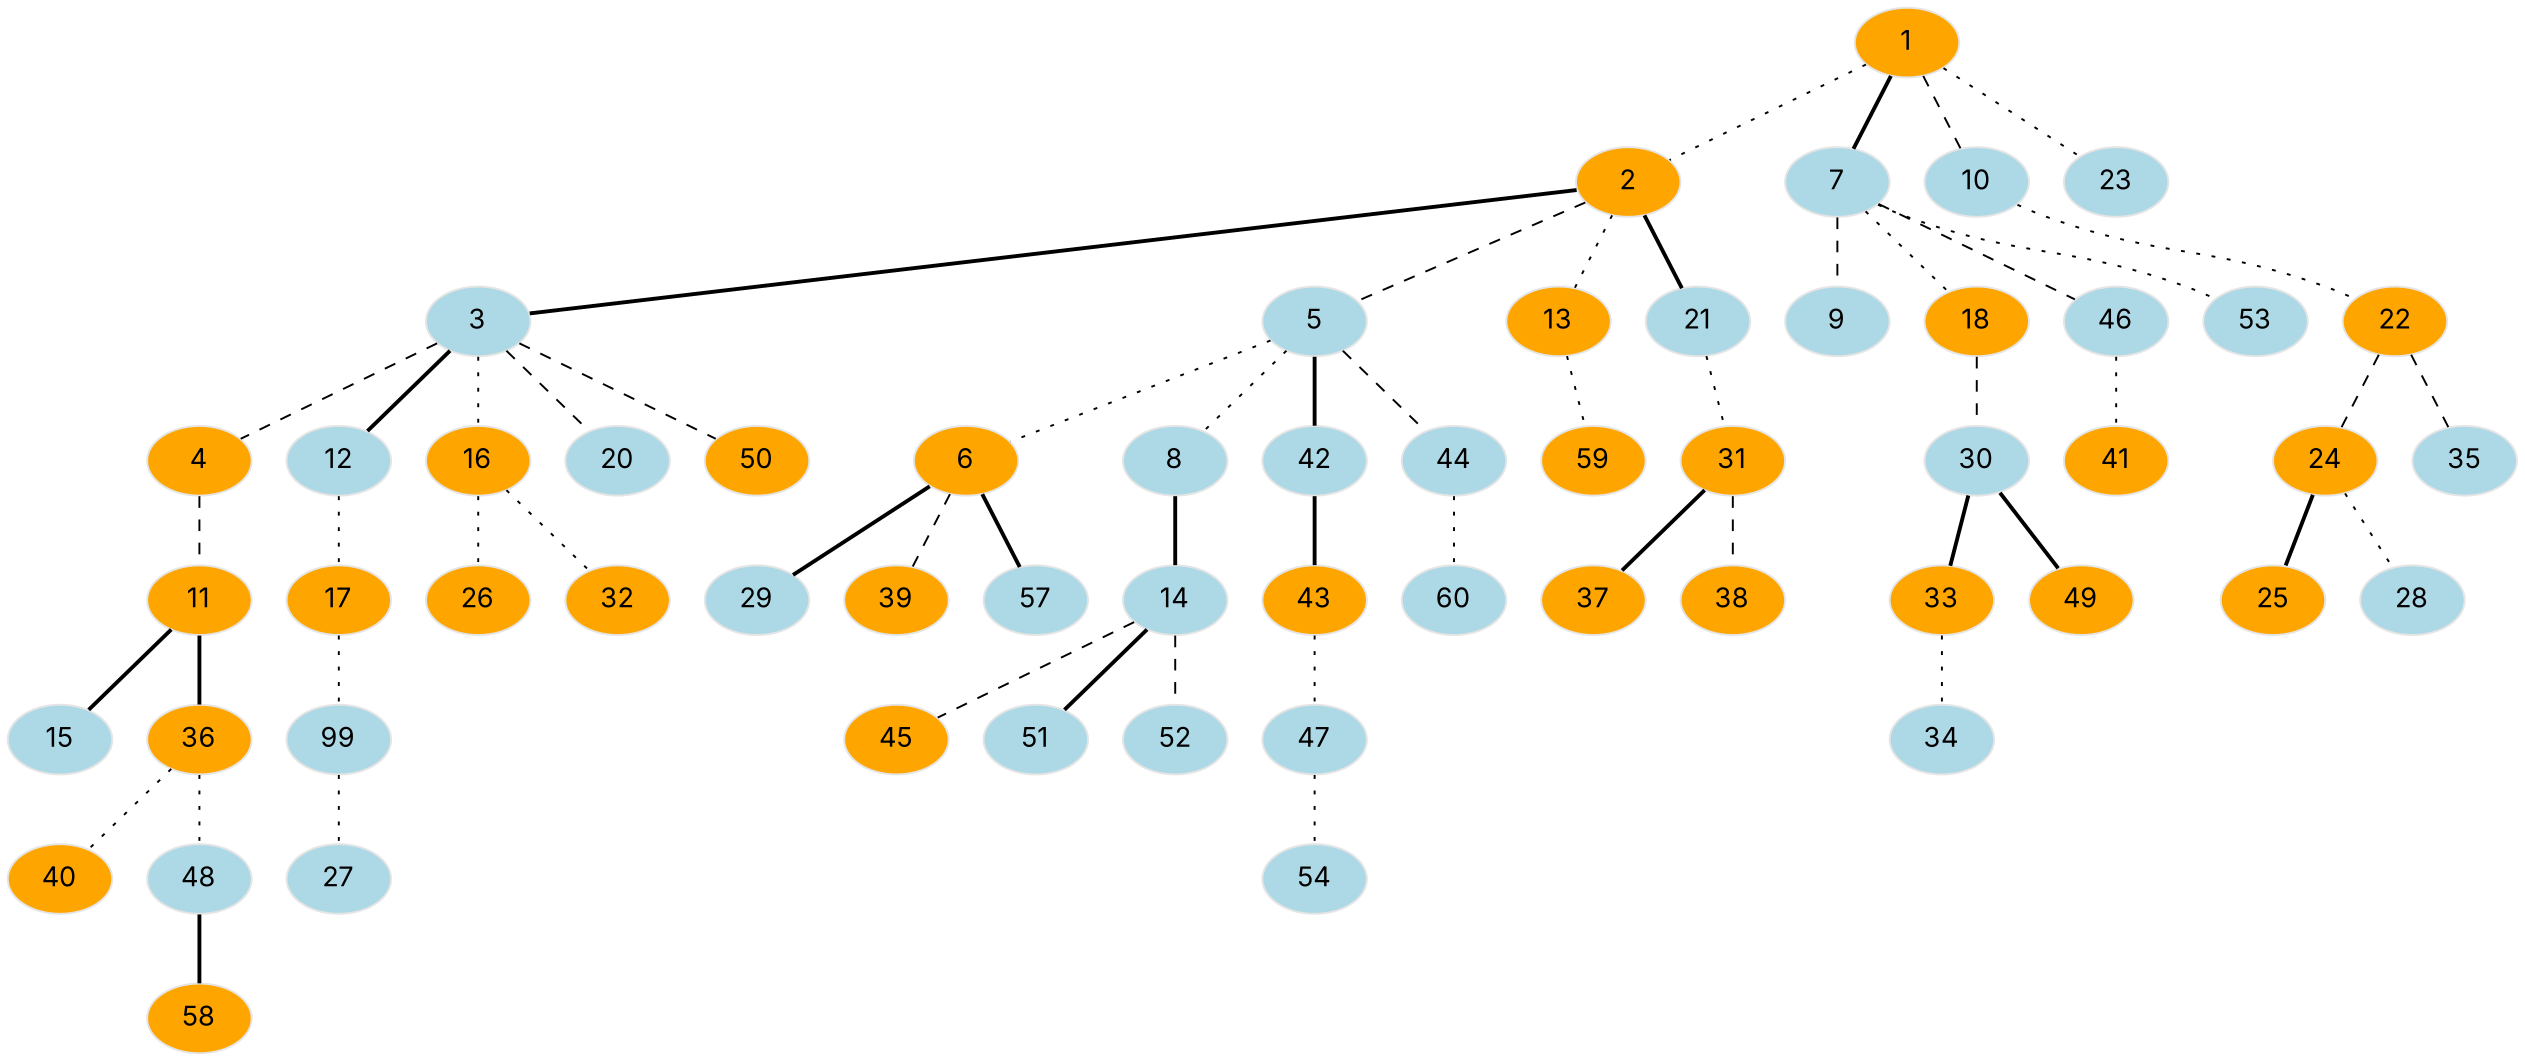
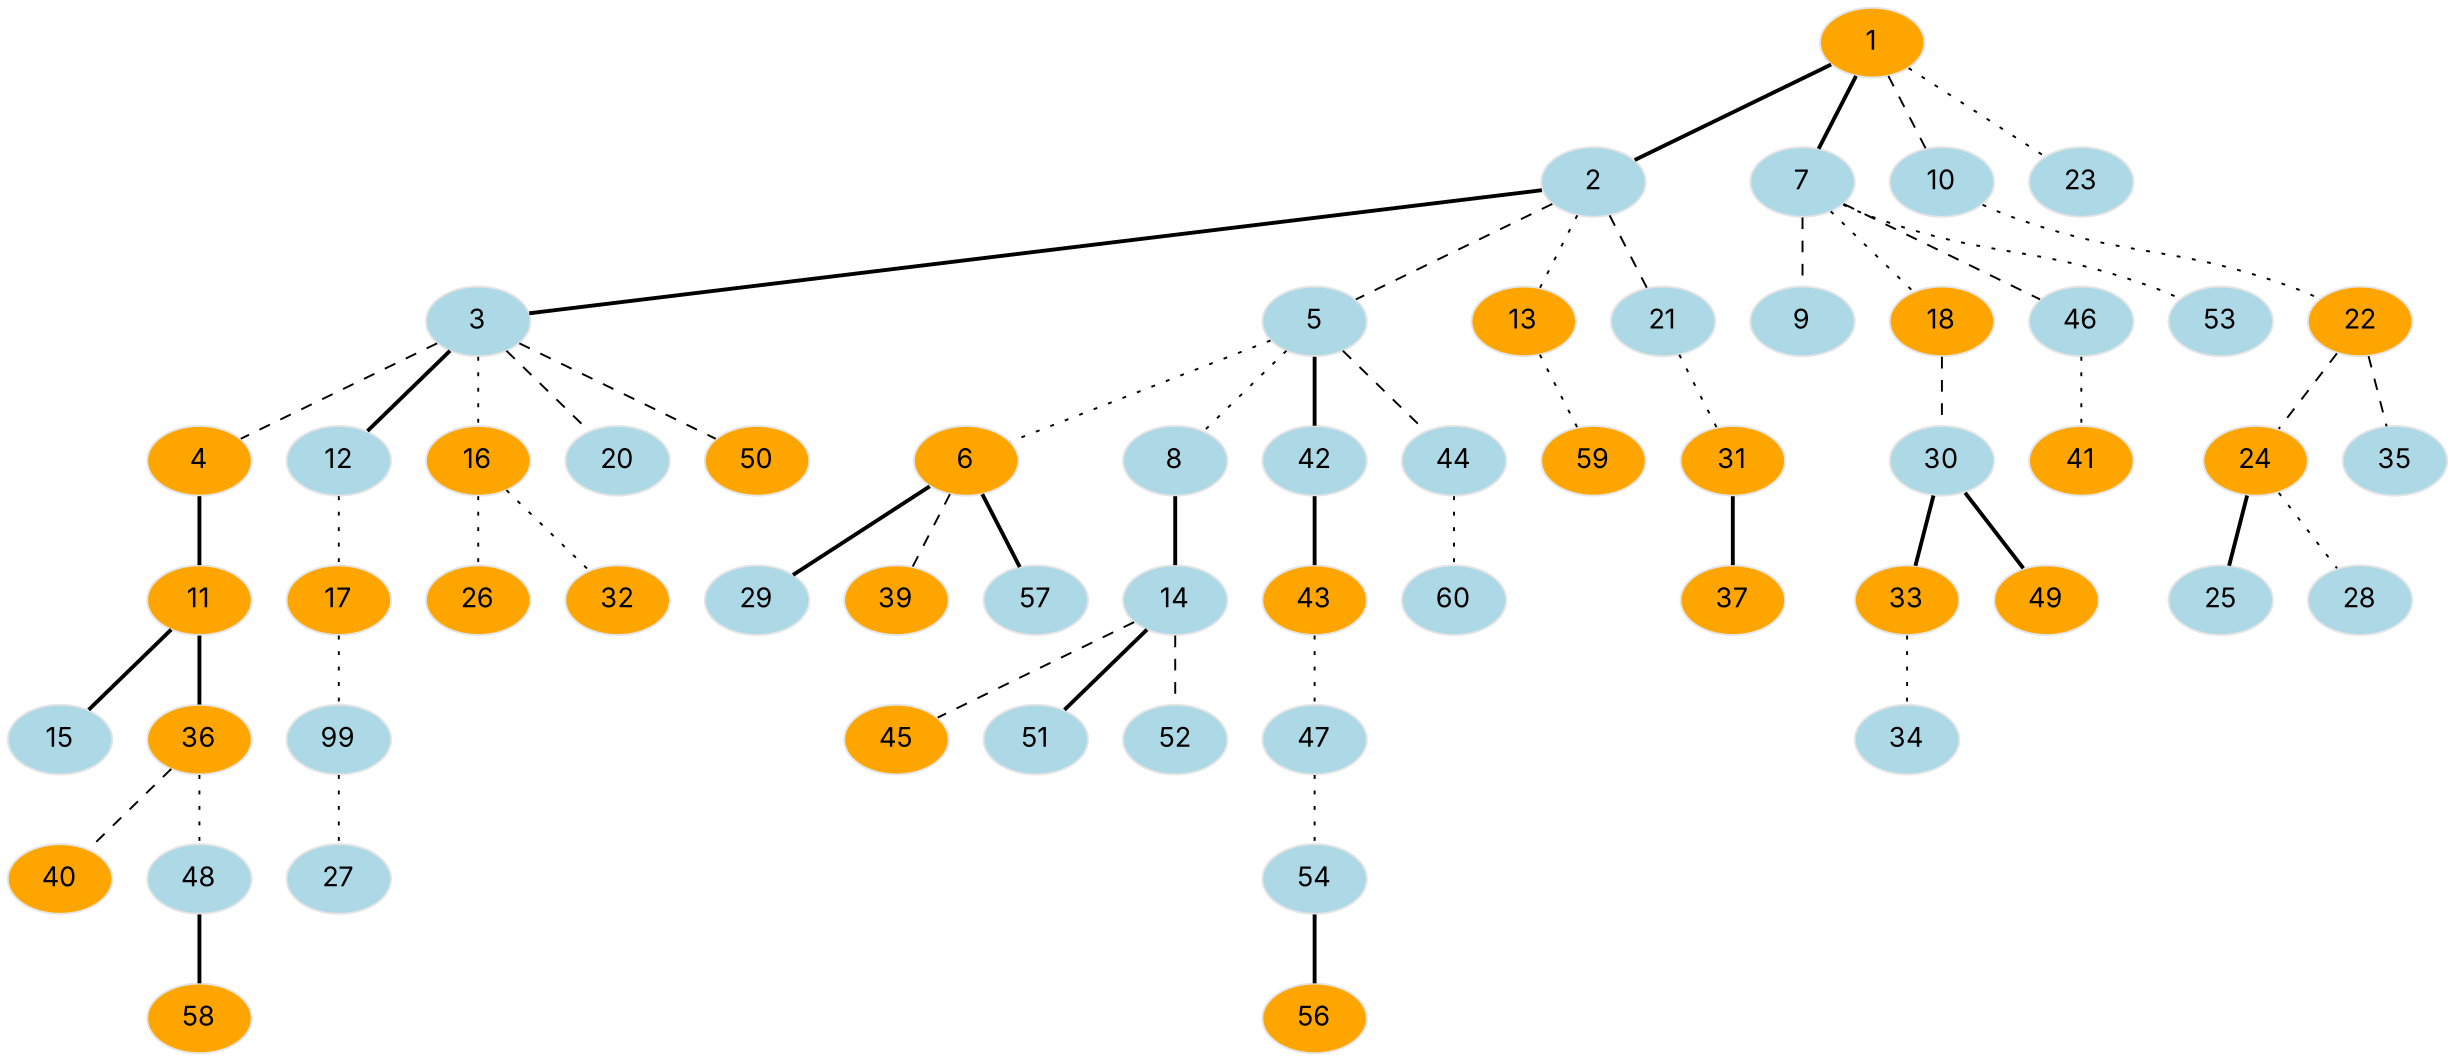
  graph {
    fontname=Inter
    node [color=gray90 fillcolor=lightblue fontname=Inter style=filled]
    edge [fontname=Inter style=dotted weight=1.0]
    1 [fillcolor=orange]
-   2 [fillcolor=orange]
+   2
    7
    10
    23
    3
    5
    13 [fillcolor=orange]
    21
    9
    18 [fillcolor=orange]
    46
    53
    22 [fillcolor=orange]
    4 [fillcolor=orange]
    12
    16 [fillcolor=orange]
    20
    50 [fillcolor=orange]
    6 [fillcolor=orange]
    8
    42
    44
    59 [fillcolor=orange]
    31 [fillcolor=orange]
    11 [fillcolor=orange]
    17 [fillcolor=orange]
    26 [fillcolor=orange]
    32 [fillcolor=orange]
    15
    36 [fillcolor=orange]
    29
    39 [fillcolor=orange]
    57
    14
    43 [fillcolor=orange]
    60
    30
    41 [fillcolor=orange]
    45 [fillcolor=orange]
    51
    52
    24 [fillcolor=orange]
    35
    40 [fillcolor=orange]
    48
    n47 [label=99]
    27
    33 [fillcolor=orange]
    49 [fillcolor=orange]
    37 [fillcolor=orange]
-   38 [fillcolor=orange]
-   25 [fillcolor=orange]
+   25
    28
    34
    58 [fillcolor=orange]
    47
    54
-   1 -- 2
+   56 [fillcolor=orange]
+   1 -- 2 [style=bold]
    1 -- 7 [style=bold]
    1 -- 10 [style=dashed]
    1 -- 23
    2 -- 3 [style=bold]
    2 -- 5 [style=dashed]
    2 -- 13
-   2 -- 21 [style=bold weight=2.0]
+   2 -- 21 [style=dashed weight=2.0]
    7 -- 9 [style=dashed weight=4.0]
    7 -- 18
    7 -- 46 [style=dashed]
    7 -- 53
    10 -- 22
    3 -- 4 [style=dashed]
    3 -- 12 [style=bold weight=2.0]
    3 -- 16
    3 -- 20 [style=dashed]
    3 -- 50 [style=dashed]
    5 -- 6
    5 -- 8
    5 -- 42 [style=bold]
    5 -- 44 [style=dashed]
    13 -- 59
    21 -- 31
    18 -- 30 [style=dashed]
    46 -- 41
    22 -- 24 [style=dashed]
    22 -- 35 [style=dashed]
-   4 -- 11 [style=dashed]
+   4 -- 11 [style=bold]
    12 -- 17
    16 -- 26
    16 -- 32
    6 -- 29 [style=bold]
    6 -- 39 [style=dashed]
    6 -- 57 [style=bold]
    8 -- 14 [style=bold weight=3.0]
    42 -- 43 [style=bold]
    44 -- 60
    31 -- 37 [style=bold]
-   31 -- 38 [style=dashed weight=2.0]
    11 -- 15 [style=bold]
    11 -- 36 [style=bold]
    17 -- n47
-   36 -- 40
+   36 -- 40 [style=dashed]
    36 -- 48
    14 -- 45 [style=dashed]
    14 -- 51 [style=bold]
    14 -- 52 [style=dashed]
    43 -- 47 [weight=2.0]
    30 -- 33 [style=bold]
    30 -- 49 [style=bold]
    24 -- 25 [style=bold]
    24 -- 28
    48 -- 58 [style=bold]
    n47 -- 27 [weight=2.0]
    33 -- 34
    47 -- 54
+   54 -- 56 [style=bold]
  }
